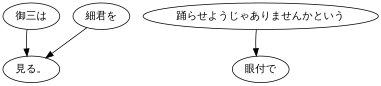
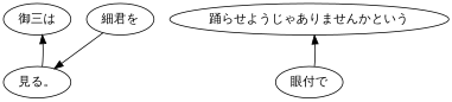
  digraph {
    n1 [label="御三は"]
    n2 [label="見る。"]
    n3 [label="踊らせようじゃありませんかという"]
    n4 [label="眼付で"]
    n5 [label="細君を"]
-   n1 -> n2
-   n3 -> n4
+   n2 -> n1
+   n4 -> n3
    n5 -> n2
  }
